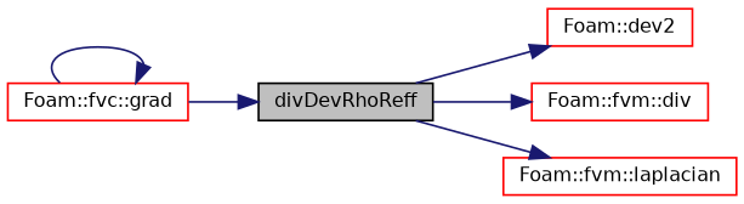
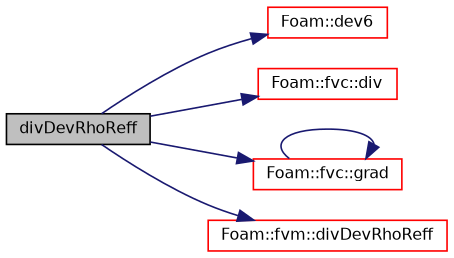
  digraph {
    rankdir=LR
    node [color=red fontname=Helvetica fontsize=10 shape=record]
    edge [color=midnightblue fontname=Helvetica fontsize=10 labelfontname=Helvetica labelfontsize=10 style=solid]
    n1 [color=black fillcolor=grey75 fontcolor=black height=0.2 label=divDevRhoReff style=filled width=0.4]
-   n2 [height=0.2 label="Foam::dev2" width=0.4]
-   n3 [height=0.2 label="Foam::fvm::div" width=0.4]
+   n2 [height=0.2 label="Foam::dev6" width=0.4]
+   n3 [height=0.2 label="Foam::fvc::div" width=0.4]
    n4 [height=0.2 label="Foam::fvc::grad" width=0.4]
-   n5 [height=0.2 label="Foam::fvm::laplacian" width=0.4]
+   n5 [height=0.2 label="Foam::fvm::divDevRhoReff" width=0.4]
    n1 -> n2
    n1 -> n3
-   n4 -> n1
+   n1 -> n4
    n1 -> n5
    n4 -> n4
  }
